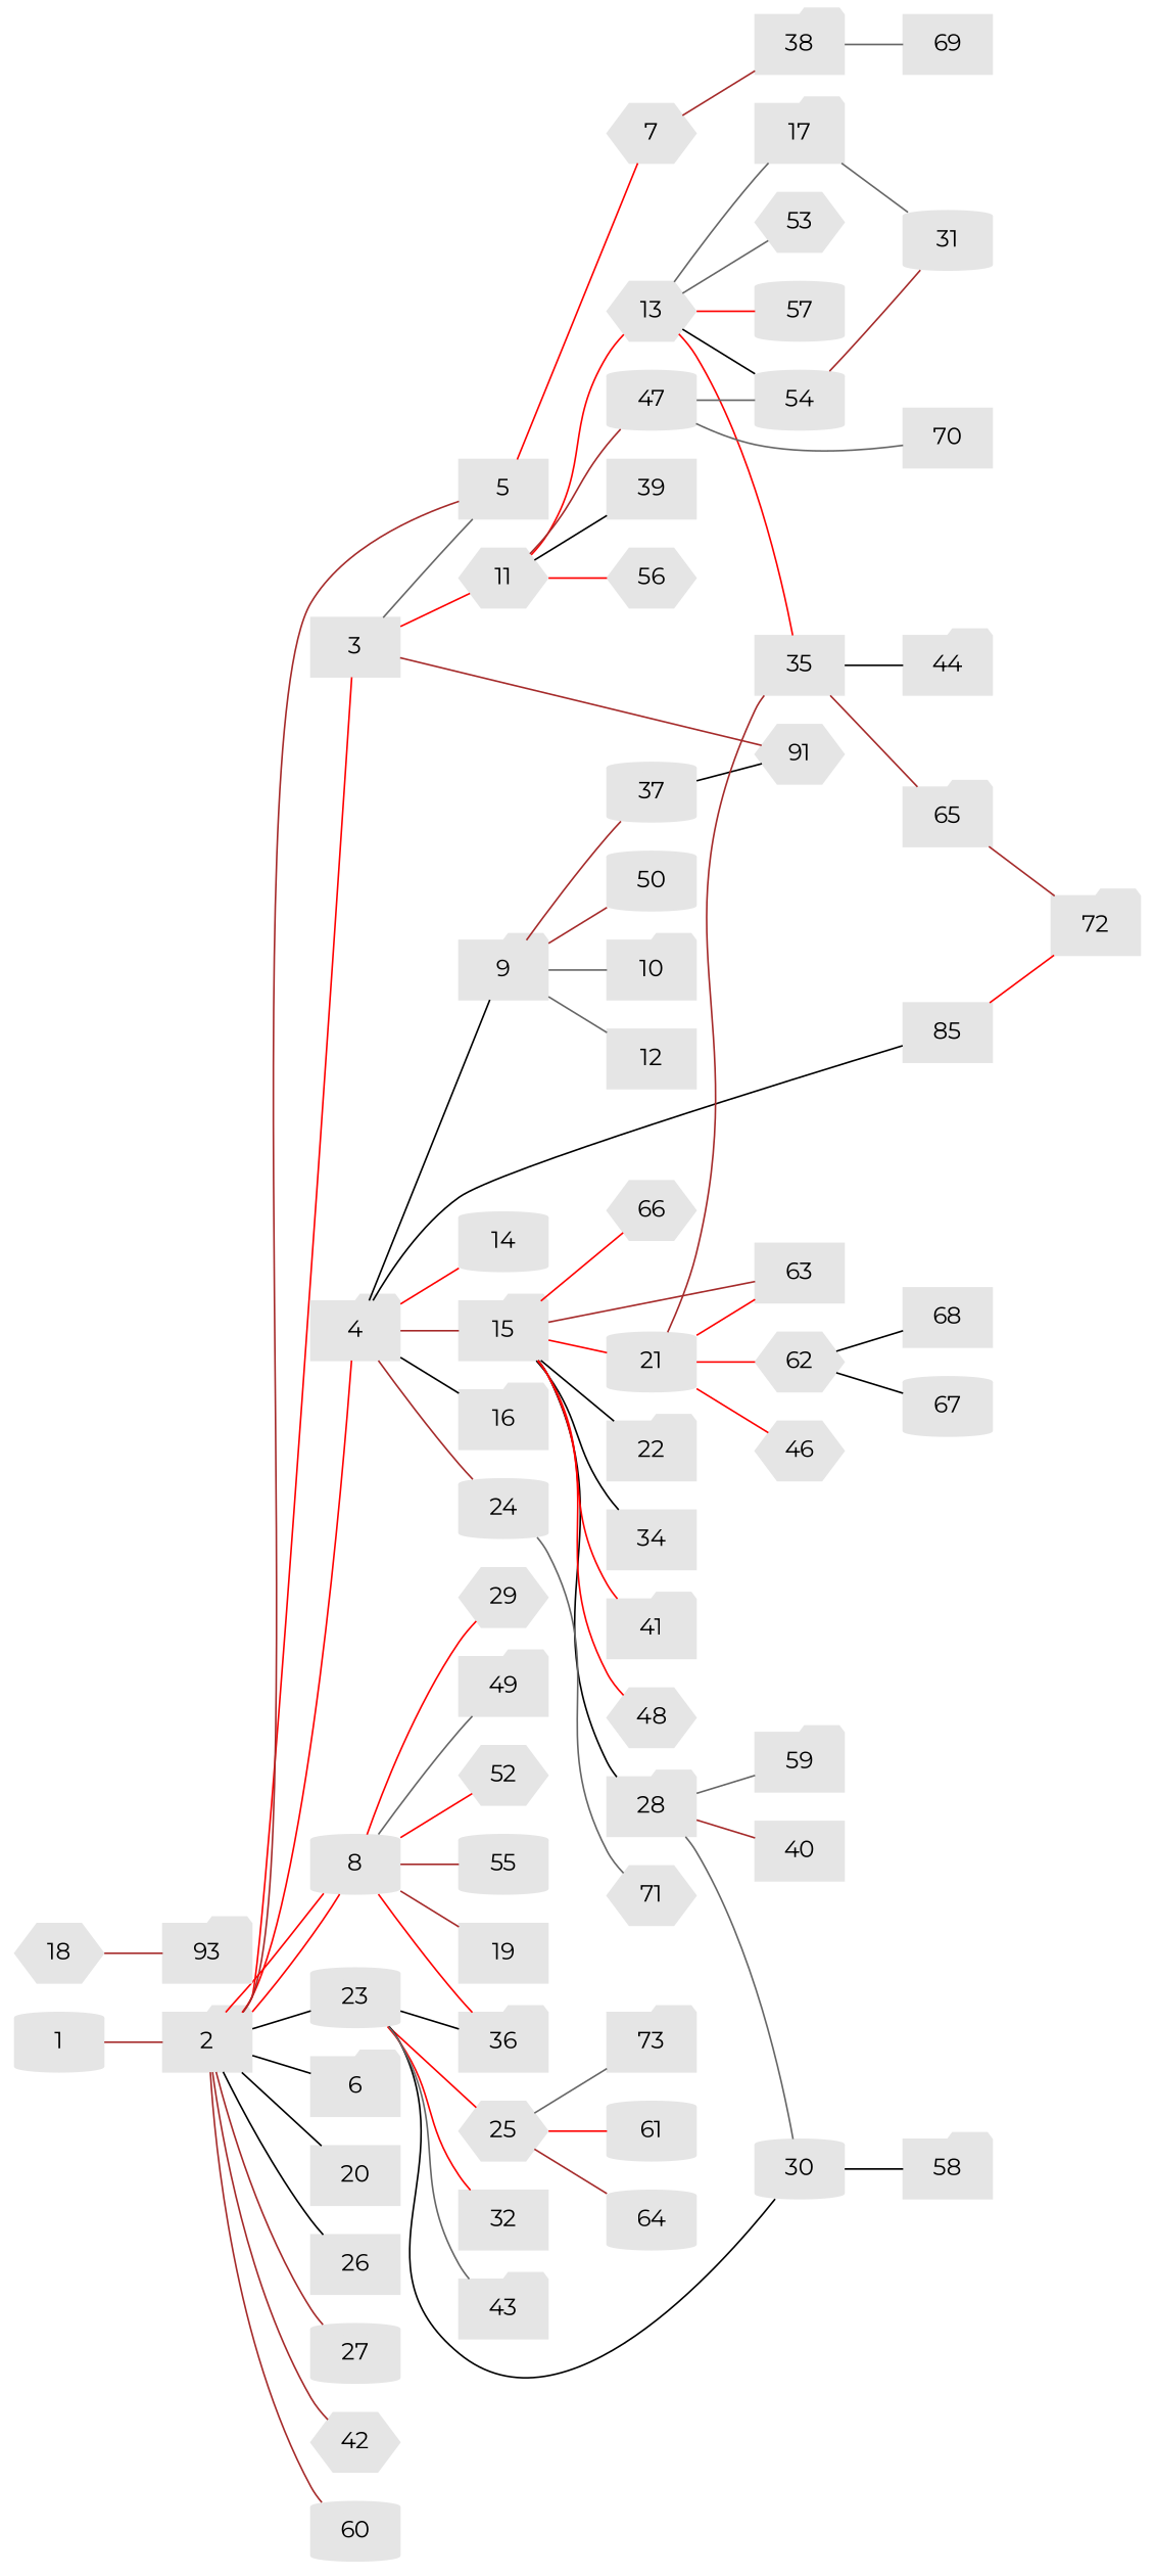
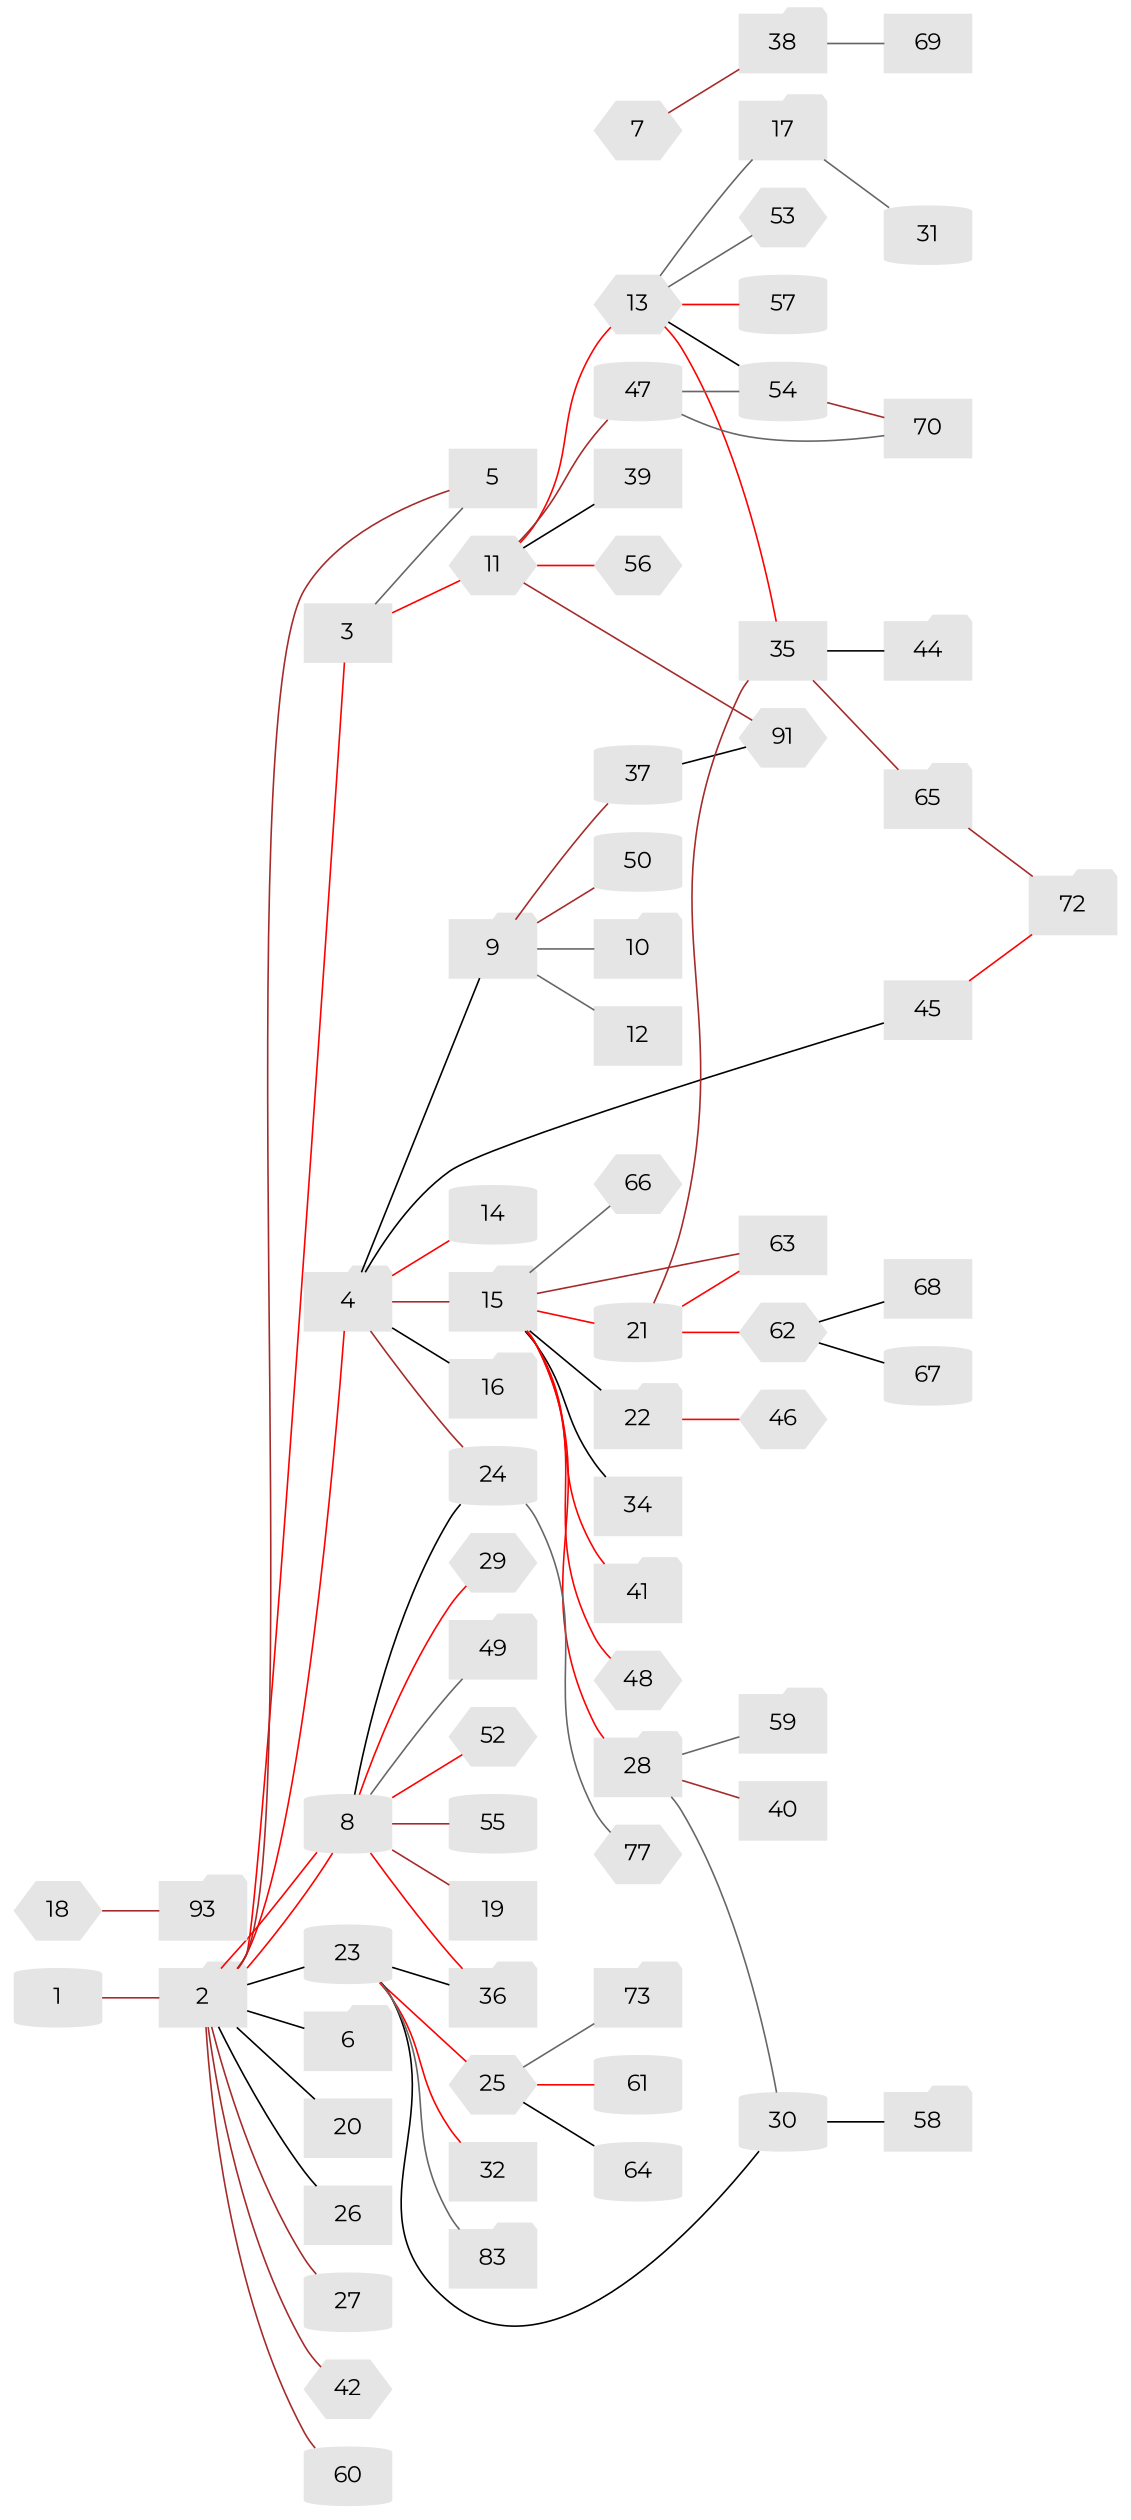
  graph {
    fontname=Montserrat
    rankdir=LR
    node [color=gray90 fontname=Montserrat shape=folder style=filled]
    edge [color=red fontname=Montserrat]
    1 [shape=cylinder]
    2
    3 [shape=box]
    4
    5 [shape=box]
    6
    8 [shape=cylinder]
    20 [shape=box]
    23 [shape=cylinder]
    26 [shape=box]
    27 [shape=cylinder]
    42 [shape=hexagon]
    60 [shape=cylinder]
    11 [shape=hexagon]
    9
    14 [shape=cylinder]
    15
    16
    24 [shape=cylinder]
-   45 [shape=box label=85]
+   45 [shape=box]
    7 [shape=hexagon]
    19 [shape=box]
    29 [shape=hexagon]
    36
    49
    52 [shape=hexagon]
    55 [shape=cylinder]
    25 [shape=hexagon]
    30 [shape=cylinder]
    32 [shape=box]
-   43
+   43 [label=83]
    13 [shape=hexagon]
    39 [shape=box]
    47 [shape=cylinder]
    n35 [label=91 shape=hexagon]
    56 [shape=hexagon]
    10
    12 [shape=box]
    37 [shape=cylinder]
    50 [shape=cylinder]
    21 [shape=cylinder]
    22
    28
    34 [shape=box]
    41
    48 [shape=hexagon]
    63 [shape=box]
    66 [shape=hexagon]
-   71 [shape=hexagon]
+   71 [shape=hexagon label=77]
    72
    38
    69 [shape=box]
    18 [shape=hexagon]
    n54 [label=93]
    17
    35 [shape=box]
    53 [shape=hexagon]
    54 [shape=cylinder]
    57 [shape=cylinder]
    70 [shape=box]
    31 [shape=cylinder]
    44
    65
    46 [shape=hexagon]
    62 [shape=hexagon]
    40 [shape=box]
    59
    67 [shape=cylinder]
    68 [shape=box]
    61 [shape=cylinder]
    64 [shape=cylinder]
    73
    58
    1 -- 2 [color=brown]
    2 -- 3
    2 -- 4
    2 -- 5 [color=brown]
    2 -- 6 [color=black]
    2 -- 8
    2 -- 8
    2 -- 20 [color=black]
    2 -- 23 [color=black]
    2 -- 26 [color=black]
    2 -- 27 [color=brown]
    2 -- 42 [color=brown]
    2 -- 60 [color=brown]
    3 -- 5 [color=gray40]
    3 -- 11
    4 -- 9 [color=black]
    4 -- 14
    4 -- 15 [color=brown]
    4 -- 16 [color=black]
    4 -- 24 [color=brown]
    4 -- 45 [color=black]
-   5 -- 7
+   8 -- 24 [color=black]
    8 -- 19 [color=brown]
    8 -- 29
    8 -- 36
    8 -- 49 [color=gray40]
    8 -- 52
    8 -- 55 [color=brown]
    23 -- 36 [color=black]
    23 -- 25
    23 -- 30 [color=black]
    23 -- 32
    23 -- 43 [color=gray40]
    11 -- 13
    11 -- 39 [color=black]
    11 -- 47 [color=brown]
-   3 -- n35 [color=brown]
+   11 -- n35 [color=brown]
    11 -- 56
    9 -- 10 [color=gray40]
    9 -- 12 [color=gray40]
    9 -- 37 [color=brown]
    9 -- 50 [color=brown]
    15 -- 21
    15 -- 22 [color=black]
-   15 -- 28 [color=black]
+   15 -- 28
    15 -- 34 [color=black]
    15 -- 41
    15 -- 48
    15 -- 63 [color=brown]
-   15 -- 66
+   15 -- 66 [color=gray40]
    24 -- 71 [color=gray40]
    45 -- 72
    7 -- 38 [color=brown]
    25 -- 61
-   25 -- 64 [color=brown]
+   25 -- 64 [color=black]
    25 -- 73 [color=gray40]
    30 -- 58 [color=black]
    13 -- 17 [color=gray40]
    13 -- 35
    13 -- 53 [color=gray40]
    13 -- 54 [color=black]
    13 -- 57
    47 -- 54 [color=gray40]
    47 -- 70 [color=gray40]
    37 -- n35 [color=black]
    21 -- 63
    21 -- 35 [color=brown]
-   21 -- 46
+   22 -- 46
    21 -- 62
    28 -- 30 [color=gray40]
    28 -- 40 [color=brown]
    28 -- 59 [color=gray40]
    38 -- 69 [color=gray40]
    18 -- n54 [color=brown]
    17 -- 31 [color=gray40]
    35 -- 44 [color=black]
    35 -- 65 [color=brown]
-   54 -- 31 [color=brown]
+   54 -- 70 [color=brown]
    65 -- 72 [color=brown]
    62 -- 67 [color=black]
    62 -- 68 [color=black]
  }
